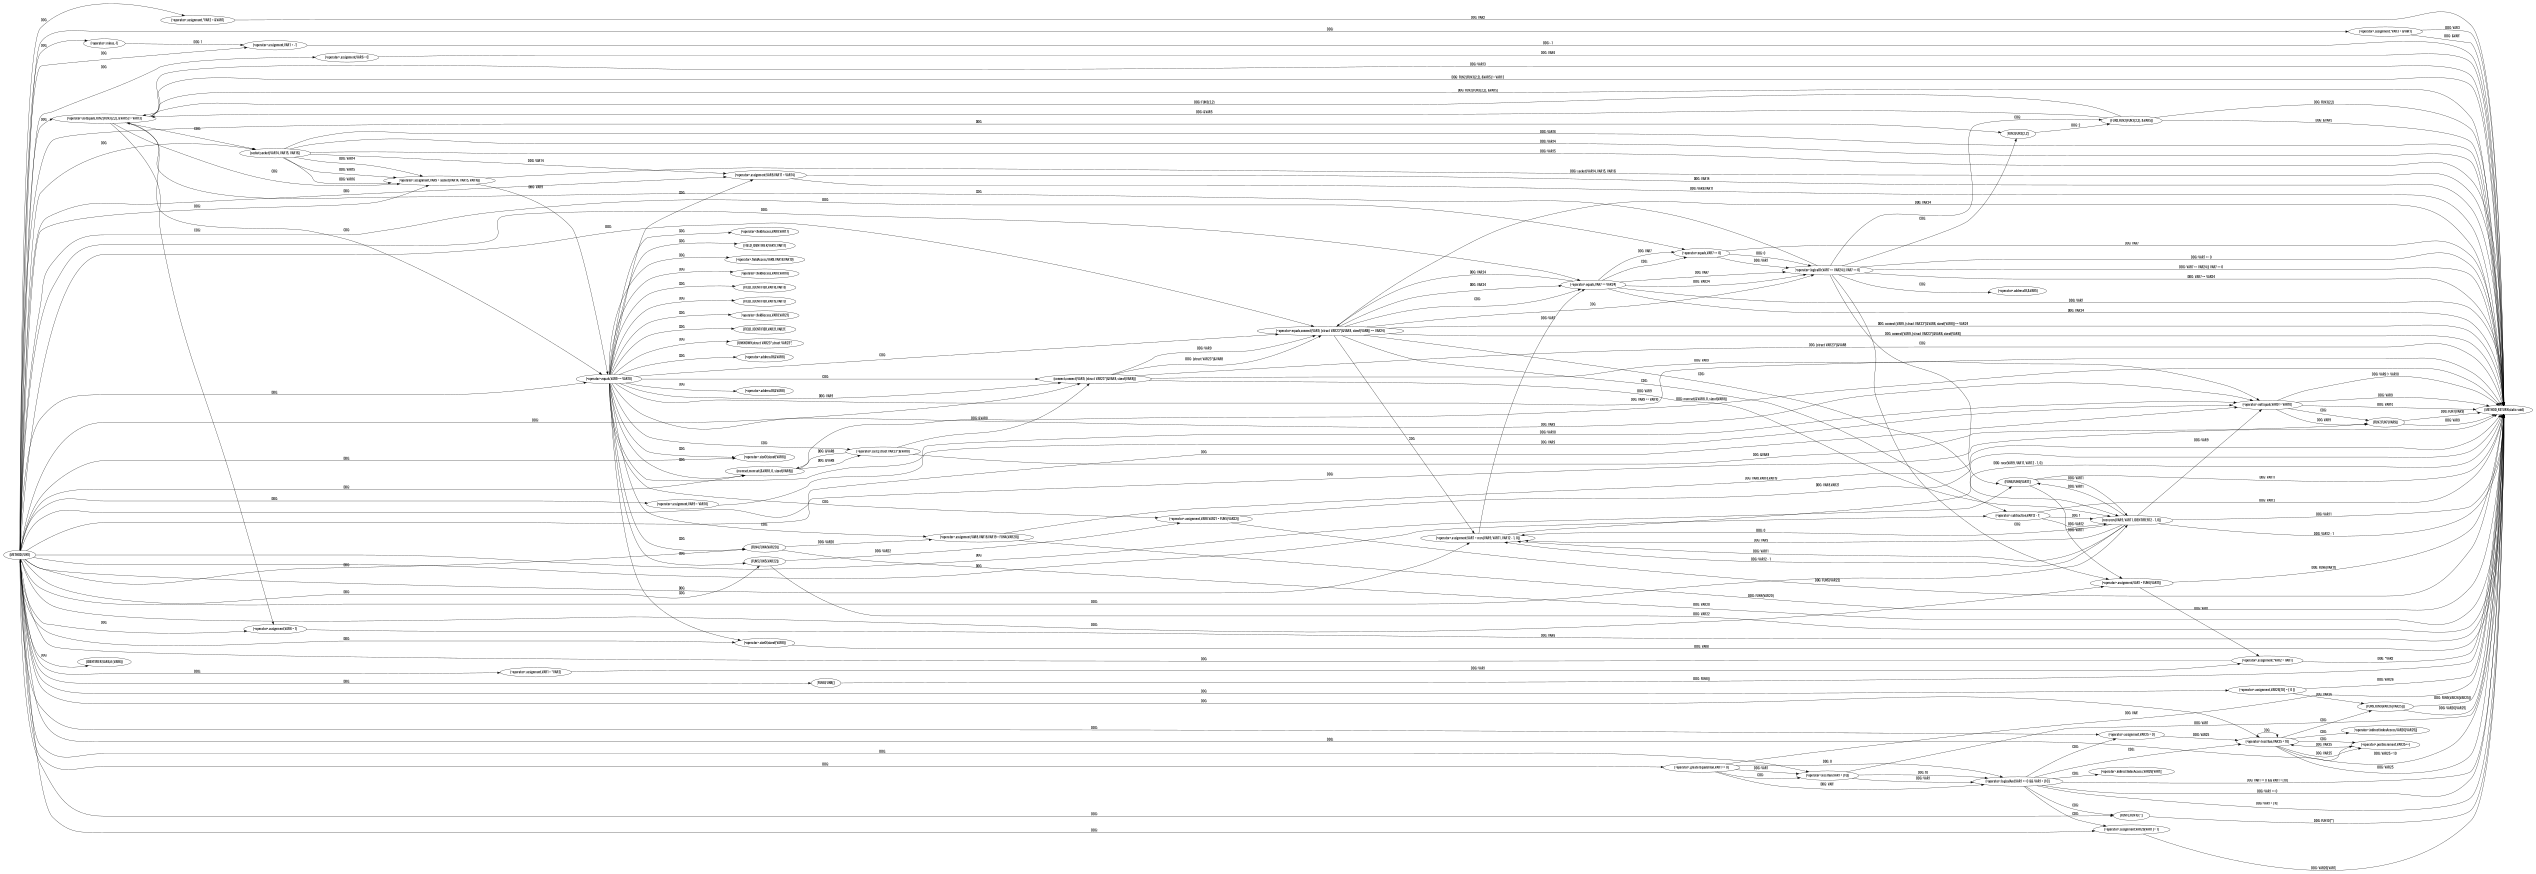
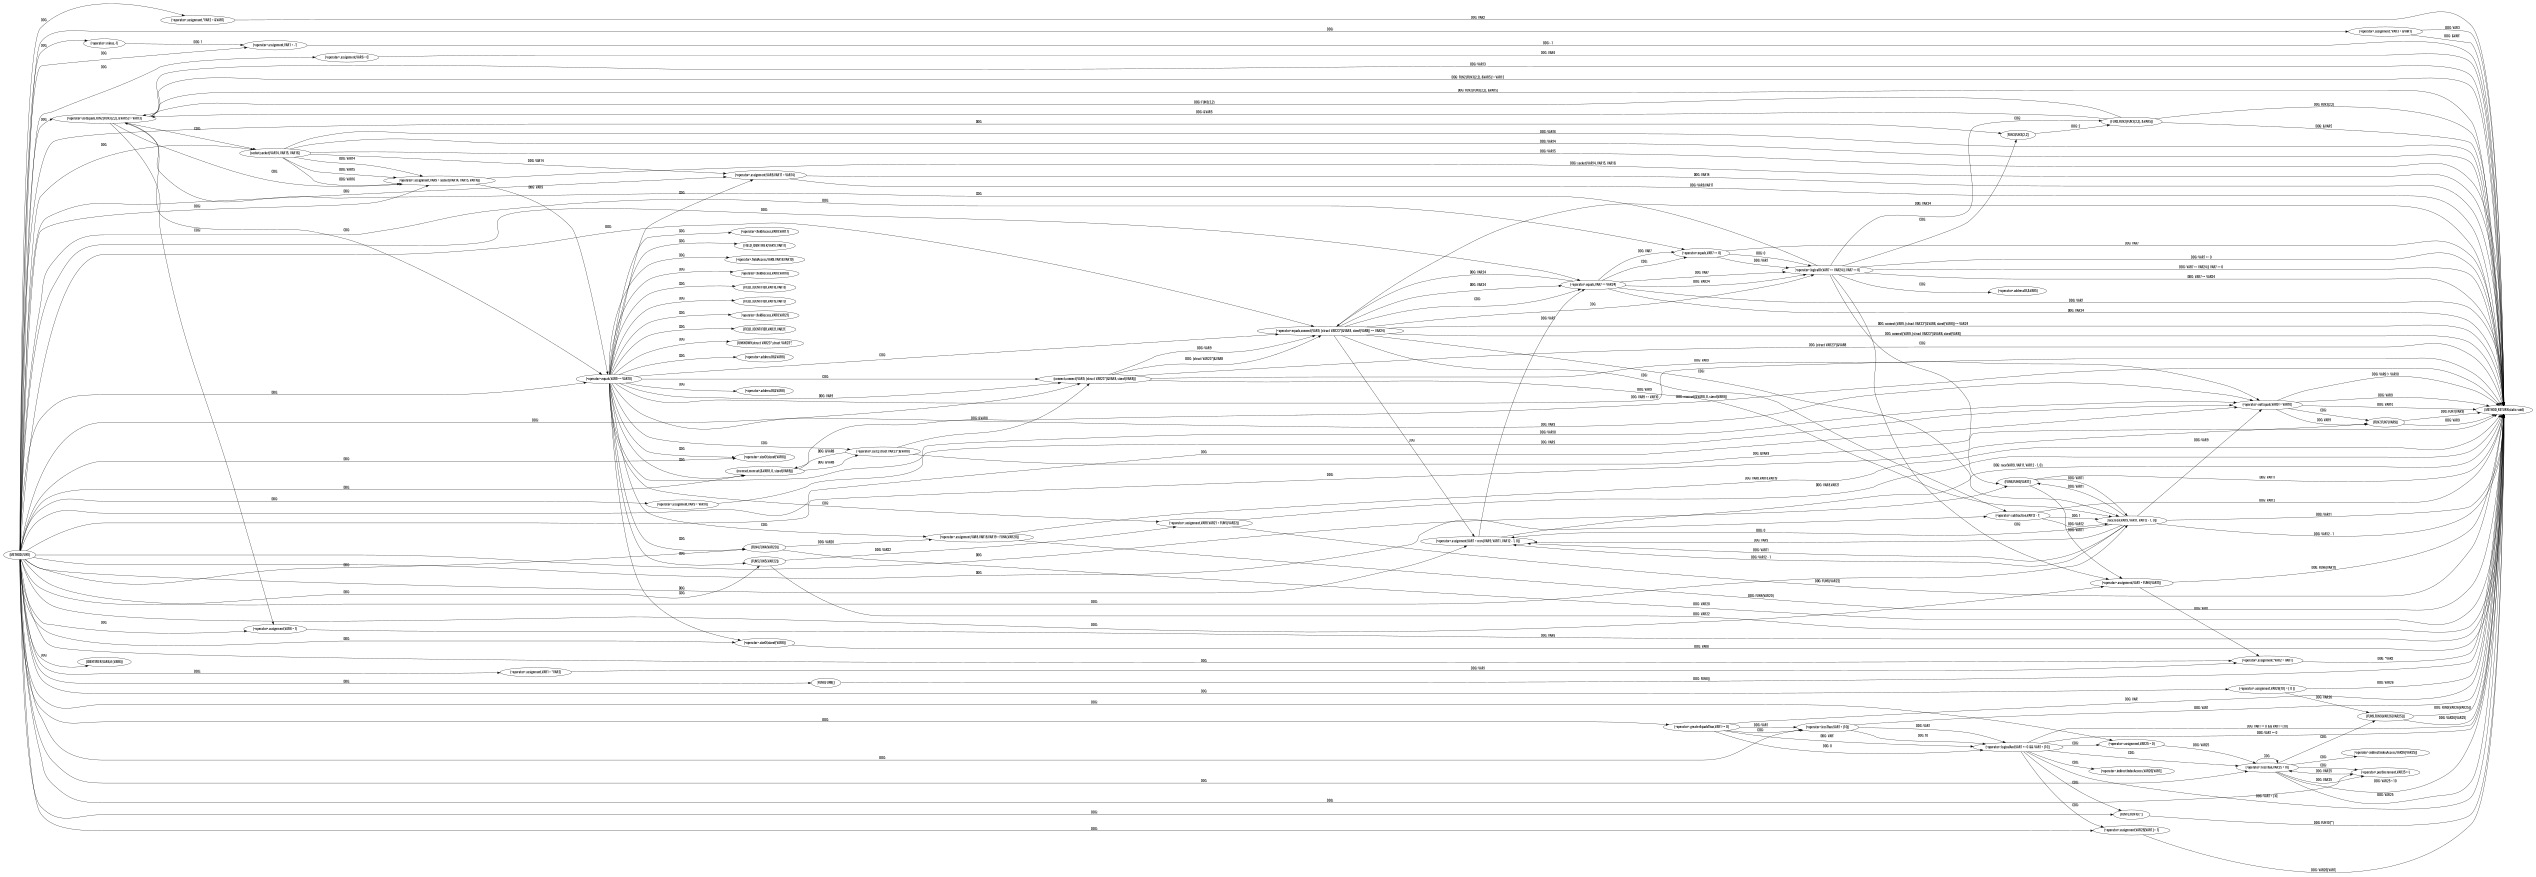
  digraph {
    fontname=Oswald
    rankdir=LR
    node [fontname=Oswald]
    edge [fontname=Oswald]
    n1 [label="(METHOD,FUN1)"]
    n2 [label="(<operator>.assignment,*VAR2 = &VAR1)"]
    n3 [label="(<operator>.assignment,*VAR3 = &VAR1)"]
    n4 [label="(<operator>.assignment,VAR1 = -1)"]
    n5 [label="(<operator>.minus,-1)"]
    n6 [label="(<operator>.assignment,VAR1 = *VAR2)"]
    n7 [label="(<operator>.assignment,VAR6 = 0)"]
    n8 [label="(<operator>.assignment,VAR9 = VAR10)"]
    n9 [label="(<operator>.notEquals,FUN2(FUN3(2,2), &VAR5) != VAR13)"]
    n10 [label="(FUN3,FUN3(2,2))"]
    n11 [label="(<operator>.assignment,VAR6 = 1)"]
    n12 [label="(<operator>.assignment,VAR9 = socket(VAR14, VAR15, VAR16))"]
    n13 [label="(socket,socket(VAR14, VAR15, VAR16))"]
    n14 [label="(<operator>.equals,VAR9 == VAR10)"]
    n15 [label="(memset,memset(&VAR8, 0, sizeof(VAR8)))"]
    n16 [label="(<operator>.sizeOf,sizeof(VAR8))"]
    n17 [label="(<operator>.assignment,VAR8.VAR17 = VAR14)"]
    n18 [label="(FUN4,FUN4(VAR20))"]
    n19 [label="(FUN5,FUN5(VAR22))"]
    n20 [label="(<operator>.equals,connect(VAR9, (struct VAR23*)&VAR8, sizeof(VAR8)) == VAR24)"]
    n21 [label="(connect,connect(VAR9, (struct VAR23*)&VAR8, sizeof(VAR8)))"]
    n22 [label="(<operator>.sizeOf,sizeof(VAR8))"]
    n23 [label="(<operator>.assignment,VAR7 = recv(VAR9, VAR11, VAR12 - 1, 0))"]
-   n24 [label="(recv,recv(VAR9, VAR11, IDENTIFIER12 - 1, 0))"]
+   n24 [label="(recv,recv(VAR9, VAR11, VAR12 - 1, 0))"]
    n25 [label="(<operator>.subtraction,VAR12 - 1)"]
    n26 [label="(<operator>.equals,VAR7 == VAR24)"]
    n27 [label="(<operator>.equals,VAR7 == 0)"]
    n28 [label="(<operator>.assignment,VAR1 = FUN6(VAR11))"]
    n29 [label="(FUN6,FUN6(VAR11))"]
    n30 [label="(<operator>.notEquals,VAR9 != VAR10)"]
    n31 [label="(FUN7,FUN7(VAR9))"]
    n32 [label="(IDENTIFIER,VAR6,if (VAR6))"]
    n33 [label="(FUN8,FUN8())"]
    n34 [label="(<operator>.assignment,*VAR2 = VAR1)"]
    n35 [label="(<operator>.assignment,VAR26[10] = { 0 })"]
    n36 [label="(<operator>.greaterEqualsThan,VAR1 >= 0)"]
    n37 [label="(<operator>.lessThan,VAR1 < (10))"]
    n38 [label="(<operator>.assignment,VAR26[VAR1] = 1)"]
    n39 [label="(<operator>.assignment,VAR25 = 0)"]
    n40 [label="(<operator>.lessThan,VAR25 < 10)"]
    n41 [label="(<operator>.postIncrement,VAR25++)"]
    n42 [label="(FUN10,FUN10(\"\"))"]
    n43 [label="(METHOD_RETURN,static void)"]
    n44 [label="(FUN2,FUN2(FUN3(2,2), &VAR5))"]
    n45 [label="(<operator>.assignment,VAR8.VAR18.VAR19 = FUN4(VAR20))"]
    n46 [label="(<operator>.assignment,VAR8.VAR21 = FUN5(VAR22))"]
    n47 [label="(<operator>.cast,(struct VAR23*)&VAR8)"]
    n48 [label="(<operator>.addressOf,&VAR8)"]
    n49 [label="(<operator>.fieldAccess,VAR8.VAR17)"]
    n50 [label="(FIELD_IDENTIFIER,VAR17,VAR17)"]
    n51 [label="(<operator>.fieldAccess,VAR8.VAR18.VAR19)"]
    n52 [label="(<operator>.fieldAccess,VAR8.VAR18)"]
    n53 [label="(FIELD_IDENTIFIER,VAR18,VAR18)"]
    n54 [label="(FIELD_IDENTIFIER,VAR19,VAR19)"]
    n55 [label="(<operator>.fieldAccess,VAR8.VAR21)"]
    n56 [label="(FIELD_IDENTIFIER,VAR21,VAR21)"]
    n57 [label="(UNKNOWN,struct VAR23*,struct VAR23*)"]
    n58 [label="(<operator>.addressOf,&VAR8)"]
    n59 [label="(<operator>.logicalOr,VAR7 == VAR24 || VAR7 == 0)"]
    n60 [label="(FUN9,FUN9(VAR26[VAR25]))"]
    n61 [label="(<operator>.logicalAnd,VAR1 >= 0 && VAR1 < (10))"]
    n62 [label="(<operator>.indirectIndexAccess,VAR26[VAR25])"]
    n63 [label="(<operator>.addressOf,&VAR5)"]
    n64 [label="(<operator>.indirectIndexAccess,VAR26[VAR1])"]
    n1 -> n2 [label="DDG: "]
    n1 -> n3 [label="DDG: "]
    n1 -> n4 [label="DDG: "]
    n1 -> n5 [label="DDG: "]
    n1 -> n6 [label="DDG: "]
    n1 -> n7 [label="DDG: "]
    n1 -> n8 [label="DDG: "]
    n1 -> n9 [label="DDG: "]
    n1 -> n10 [label="DDG: "]
    n1 -> n11 [label="DDG: "]
    n1 -> n12 [label="DDG: "]
    n1 -> n13 [label="DDG: "]
    n1 -> n14 [label="DDG: "]
    n1 -> n15 [label="DDG: "]
    n1 -> n16 [label="DDG: "]
    n1 -> n17 [label="DDG: "]
    n1 -> n18 [label="DDG: "]
    n1 -> n19 [label="DDG: "]
    n1 -> n20 [label="DDG: "]
    n1 -> n21 [label="DDG: "]
    n1 -> n22 [label="DDG: "]
    n1 -> n23 [label="DDG: "]
    n1 -> n24 [label="DDG: "]
    n1 -> n25 [label="DDG: "]
    n1 -> n26 [label="DDG: "]
    n1 -> n27 [label="DDG: "]
    n1 -> n28 [label="DDG: "]
    n1 -> n29 [label="DDG: "]
    n1 -> n30 [label="DDG: "]
    n1 -> n31 [label="DDG: "]
    n1 -> n32 [label="DDG: "]
    n1 -> n33 [label="DDG: "]
-   n34 -> n1 [label="DDG: "]
+   n1 -> n34 [label="DDG: "]
    n1 -> n35 [label="DDG: "]
    n1 -> n36 [label="DDG: "]
    n1 -> n37 [label="DDG: "]
    n1 -> n38 [label="DDG: "]
    n1 -> n39 [label="DDG: "]
    n1 -> n40 [label="DDG: "]
    n1 -> n41 [label="DDG: "]
    n1 -> n42 [label="DDG: "]
    n2 -> n43 [label="DDG: VAR2"]
    n3 -> n43 [label="DDG: VAR3"]
    n3 -> n43 [label="DDG: &VAR1"]
    n4 -> n43 [label="DDG: -1"]
    n5 -> n4 [label="DDG: 1"]
    n6 -> n34 [label="DDG: VAR1"]
    n7 -> n43 [label="DDG: VAR6"]
    n8 -> n30 [label="DDG: VAR9"]
    n9 -> n11 [label="CDG: "]
    n9 -> n12 [label="CDG: "]
    n9 -> n13 [label="CDG: "]
    n9 -> n14 [label="CDG: "]
    n9 -> n43 [label="DDG: VAR13"]
    n9 -> n43 [label="DDG: FUN2(FUN3(2,2), &VAR5) != VAR13"]
    n9 -> n43 [label="DDG: FUN2(FUN3(2,2), &VAR5)"]
    n10 -> n44 [label="DDG: 2"]
    n11 -> n43 [label="DDG: VAR6"]
    n12 -> n14 [label="DDG: VAR9"]
    n12 -> n43 [label="DDG: socket(VAR14, VAR15, VAR16)"]
    n13 -> n12 [label="DDG: VAR14"]
    n13 -> n12 [label="DDG: VAR15"]
    n13 -> n12 [label="DDG: VAR16"]
    n13 -> n17 [label="DDG: VAR14"]
    n13 -> n43 [label="DDG: VAR16"]
    n13 -> n43 [label="DDG: VAR14"]
    n13 -> n43 [label="DDG: VAR15"]
    n14 -> n15 [label="CDG: "]
    n14 -> n16 [label="CDG: "]
    n14 -> n17 [label="CDG: "]
    n14 -> n18 [label="CDG: "]
    n14 -> n19 [label="CDG: "]
    n14 -> n20 [label="CDG: "]
    n14 -> n21 [label="DDG: VAR9"]
    n14 -> n21 [label="CDG: "]
    n14 -> n22 [label="CDG: "]
    n14 -> n30 [label="DDG: VAR9"]
    n14 -> n30 [label="DDG: VAR10"]
    n14 -> n43 [label="DDG: VAR9 == VAR10"]
    n14 -> n45 [label="CDG: "]
    n14 -> n46 [label="CDG: "]
    n14 -> n47 [label="CDG: "]
    n14 -> n48 [label="CDG: "]
    n14 -> n49 [label="CDG: "]
    n14 -> n50 [label="CDG: "]
    n14 -> n51 [label="CDG: "]
    n14 -> n52 [label="CDG: "]
    n14 -> n53 [label="CDG: "]
    n14 -> n54 [label="CDG: "]
    n14 -> n55 [label="CDG: "]
    n14 -> n56 [label="CDG: "]
    n14 -> n57 [label="CDG: "]
    n14 -> n58 [label="CDG: "]
    n15 -> n43 [label="DDG: memset(&VAR8, 0, sizeof(VAR8))"]
    n15 -> n47 [label="DDG: &VAR8"]
    n17 -> n43 [label="DDG: VAR8.VAR17"]
    n17 -> n43 [label="DDG: VAR14"]
    n18 -> n43 [label="DDG: VAR20"]
    n18 -> n45 [label="DDG: VAR20"]
    n19 -> n43 [label="DDG: VAR22"]
    n19 -> n46 [label="DDG: VAR22"]
    n20 -> n23 [label="CDG: "]
    n20 -> n24 [label="CDG: "]
    n20 -> n25 [label="CDG: "]
    n20 -> n26 [label="DDG: VAR24"]
    n20 -> n26 [label="CDG: "]
    n20 -> n43 [label="DDG: connect(VAR9, (struct VAR23*)&VAR8, sizeof(VAR8)) == VAR24"]
    n20 -> n43 [label="DDG: connect(VAR9, (struct VAR23*)&VAR8, sizeof(VAR8))"]
    n20 -> n43 [label="DDG: VAR24"]
    n20 -> n59 [label="CDG: "]
    n21 -> n20 [label="DDG: VAR9"]
    n21 -> n20 [label="DDG: (struct VAR23*)&VAR8"]
    n21 -> n24 [label="DDG: VAR9"]
    n21 -> n30 [label="DDG: VAR9"]
    n21 -> n43 [label="DDG: (struct VAR23*)&VAR8"]
    n22 -> n43 [label="DDG: VAR8"]
    n23 -> n26 [label="DDG: VAR7"]
    n23 -> n43 [label="DDG: recv(VAR9, VAR11, VAR12 - 1, 0)"]
    n24 -> n23 [label="DDG: VAR9"]
    n24 -> n23 [label="DDG: VAR11"]
    n24 -> n23 [label="DDG: VAR12 - 1"]
    n24 -> n23 [label="DDG: 0"]
    n24 -> n29 [label="DDG: VAR11"]
    n24 -> n30 [label="DDG: VAR9"]
    n24 -> n43 [label="DDG: VAR11"]
    n24 -> n43 [label="DDG: VAR12 - 1"]
    n25 -> n24 [label="DDG: VAR12"]
    n25 -> n24 [label="DDG: 1"]
    n25 -> n43 [label="DDG: VAR12"]
    n26 -> n20 [label="DDG: VAR24"]
    n26 -> n27 [label="DDG: VAR7"]
    n26 -> n27 [label="CDG: "]
    n26 -> n43 [label="DDG: VAR7"]
    n26 -> n43 [label="DDG: VAR24"]
    n26 -> n59 [label="DDG: VAR7"]
    n26 -> n59 [label="DDG: VAR24"]
    n27 -> n43 [label="DDG: VAR7"]
    n27 -> n59 [label="DDG: VAR7"]
    n27 -> n59 [label="DDG: 0"]
    n28 -> n34 [label="DDG: VAR1"]
    n28 -> n43 [label="DDG: FUN6(VAR11)"]
    n29 -> n24 [label="DDG: VAR11"]
    n29 -> n28 [label="DDG: VAR11"]
    n29 -> n43 [label="DDG: VAR11"]
    n30 -> n31 [label="DDG: VAR9"]
    n30 -> n31 [label="CDG: "]
    n30 -> n43 [label="DDG: VAR9 != VAR10"]
    n30 -> n43 [label="DDG: VAR9"]
    n30 -> n43 [label="DDG: VAR10"]
    n31 -> n43 [label="DDG: FUN7(VAR9)"]
    n31 -> n43 [label="DDG: VAR9"]
    n33 -> n43 [label="DDG: FUN8()"]
    n34 -> n43 [label="DDG: *VAR2"]
    n35 -> n43 [label="DDG: VAR26"]
    n35 -> n60 [label="DDG: VAR26"]
    n36 -> n37 [label="DDG: VAR1"]
    n36 -> n37 [label="CDG: "]
    n36 -> n43 [label="DDG: VAR1"]
    n36 -> n61 [label="DDG: VAR1"]
    n36 -> n61 [label="DDG: 0"]
    n37 -> n43 [label="DDG: VAR1"]
    n37 -> n61 [label="DDG: VAR1"]
    n37 -> n61 [label="DDG: 10"]
    n38 -> n43 [label="DDG: VAR26[VAR1]"]
    n39 -> n40 [label="DDG: VAR25"]
    n40 -> n40 [label="CDG: "]
    n40 -> n41 [label="DDG: VAR25"]
    n40 -> n41 [label="CDG: "]
    n40 -> n43 [label="DDG: VAR25 < 10"]
    n40 -> n43 [label="DDG: VAR25"]
    n40 -> n60 [label="CDG: "]
    n40 -> n62 [label="CDG: "]
    n41 -> n40 [label="DDG: VAR25"]
    n42 -> n43 [label="DDG: FUN10(\"\")"]
    n44 -> n9 [label="DDG: FUN3(2,2)"]
    n44 -> n9 [label="DDG: &VAR5"]
    n44 -> n43 [label="DDG: FUN3(2,2)"]
    n44 -> n43 [label="DDG: &VAR5"]
    n45 -> n43 [label="DDG: FUN4(VAR20)"]
    n45 -> n43 [label="DDG: VAR8.VAR18.VAR19"]
    n46 -> n43 [label="DDG: FUN5(VAR22)"]
    n46 -> n43 [label="DDG: VAR8.VAR21"]
    n47 -> n15 [label="DDG: &VAR8"]
    n47 -> n21 [label="DDG: &VAR8"]
    n47 -> n43 [label="DDG: &VAR8"]
    n59 -> n9 [label="CDG: "]
    n59 -> n10 [label="CDG: "]
    n59 -> n28 [label="CDG: "]
    n59 -> n29 [label="CDG: "]
    n59 -> n43 [label="DDG: VAR7 == 0"]
    n59 -> n43 [label="DDG: VAR7 == VAR24 || VAR7 == 0"]
    n59 -> n43 [label="DDG: VAR7 == VAR24"]
    n59 -> n44 [label="CDG: "]
    n59 -> n63 [label="CDG: "]
    n60 -> n43 [label="DDG: FUN9(VAR26[VAR25])"]
    n60 -> n43 [label="DDG: VAR26[VAR25]"]
    n61 -> n38 [label="CDG: "]
    n61 -> n39 [label="CDG: "]
    n61 -> n40 [label="CDG: "]
    n61 -> n42 [label="CDG: "]
    n61 -> n43 [label="DDG: VAR1 >= 0 && VAR1 < (10)"]
    n61 -> n43 [label="DDG: VAR1 >= 0"]
    n61 -> n43 [label="DDG: VAR1 < (10)"]
    n61 -> n64 [label="CDG: "]
  }
